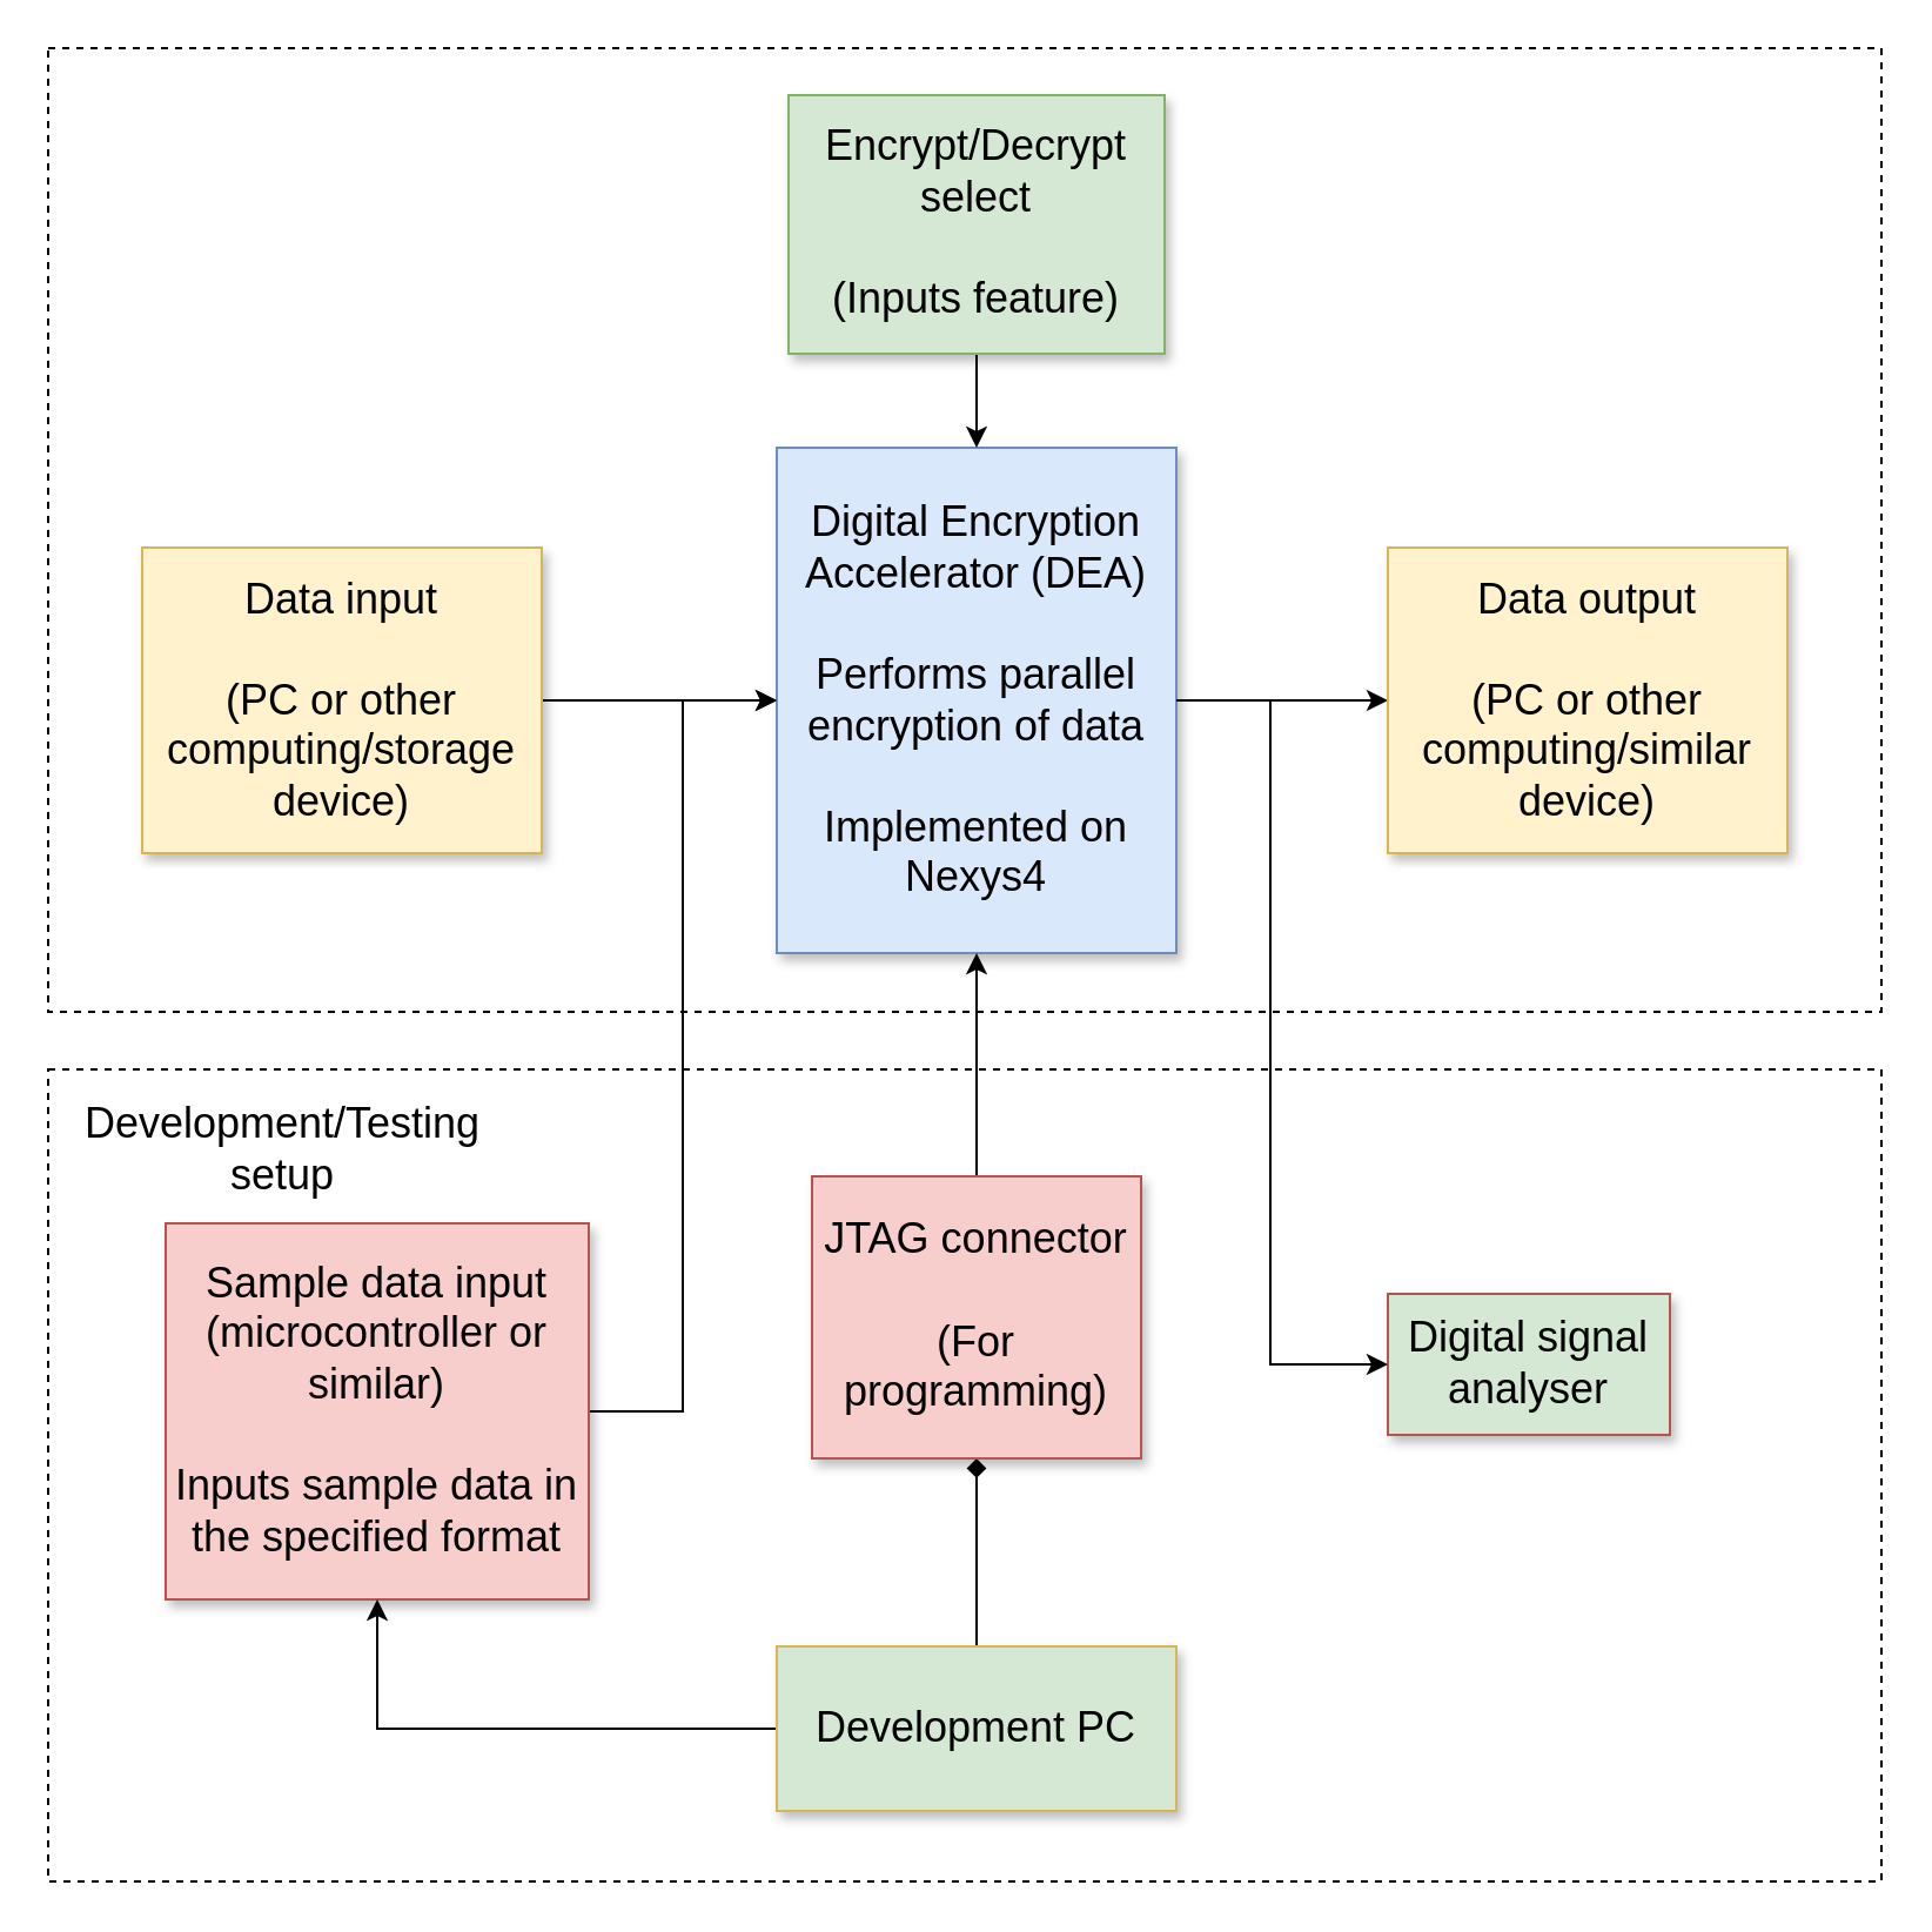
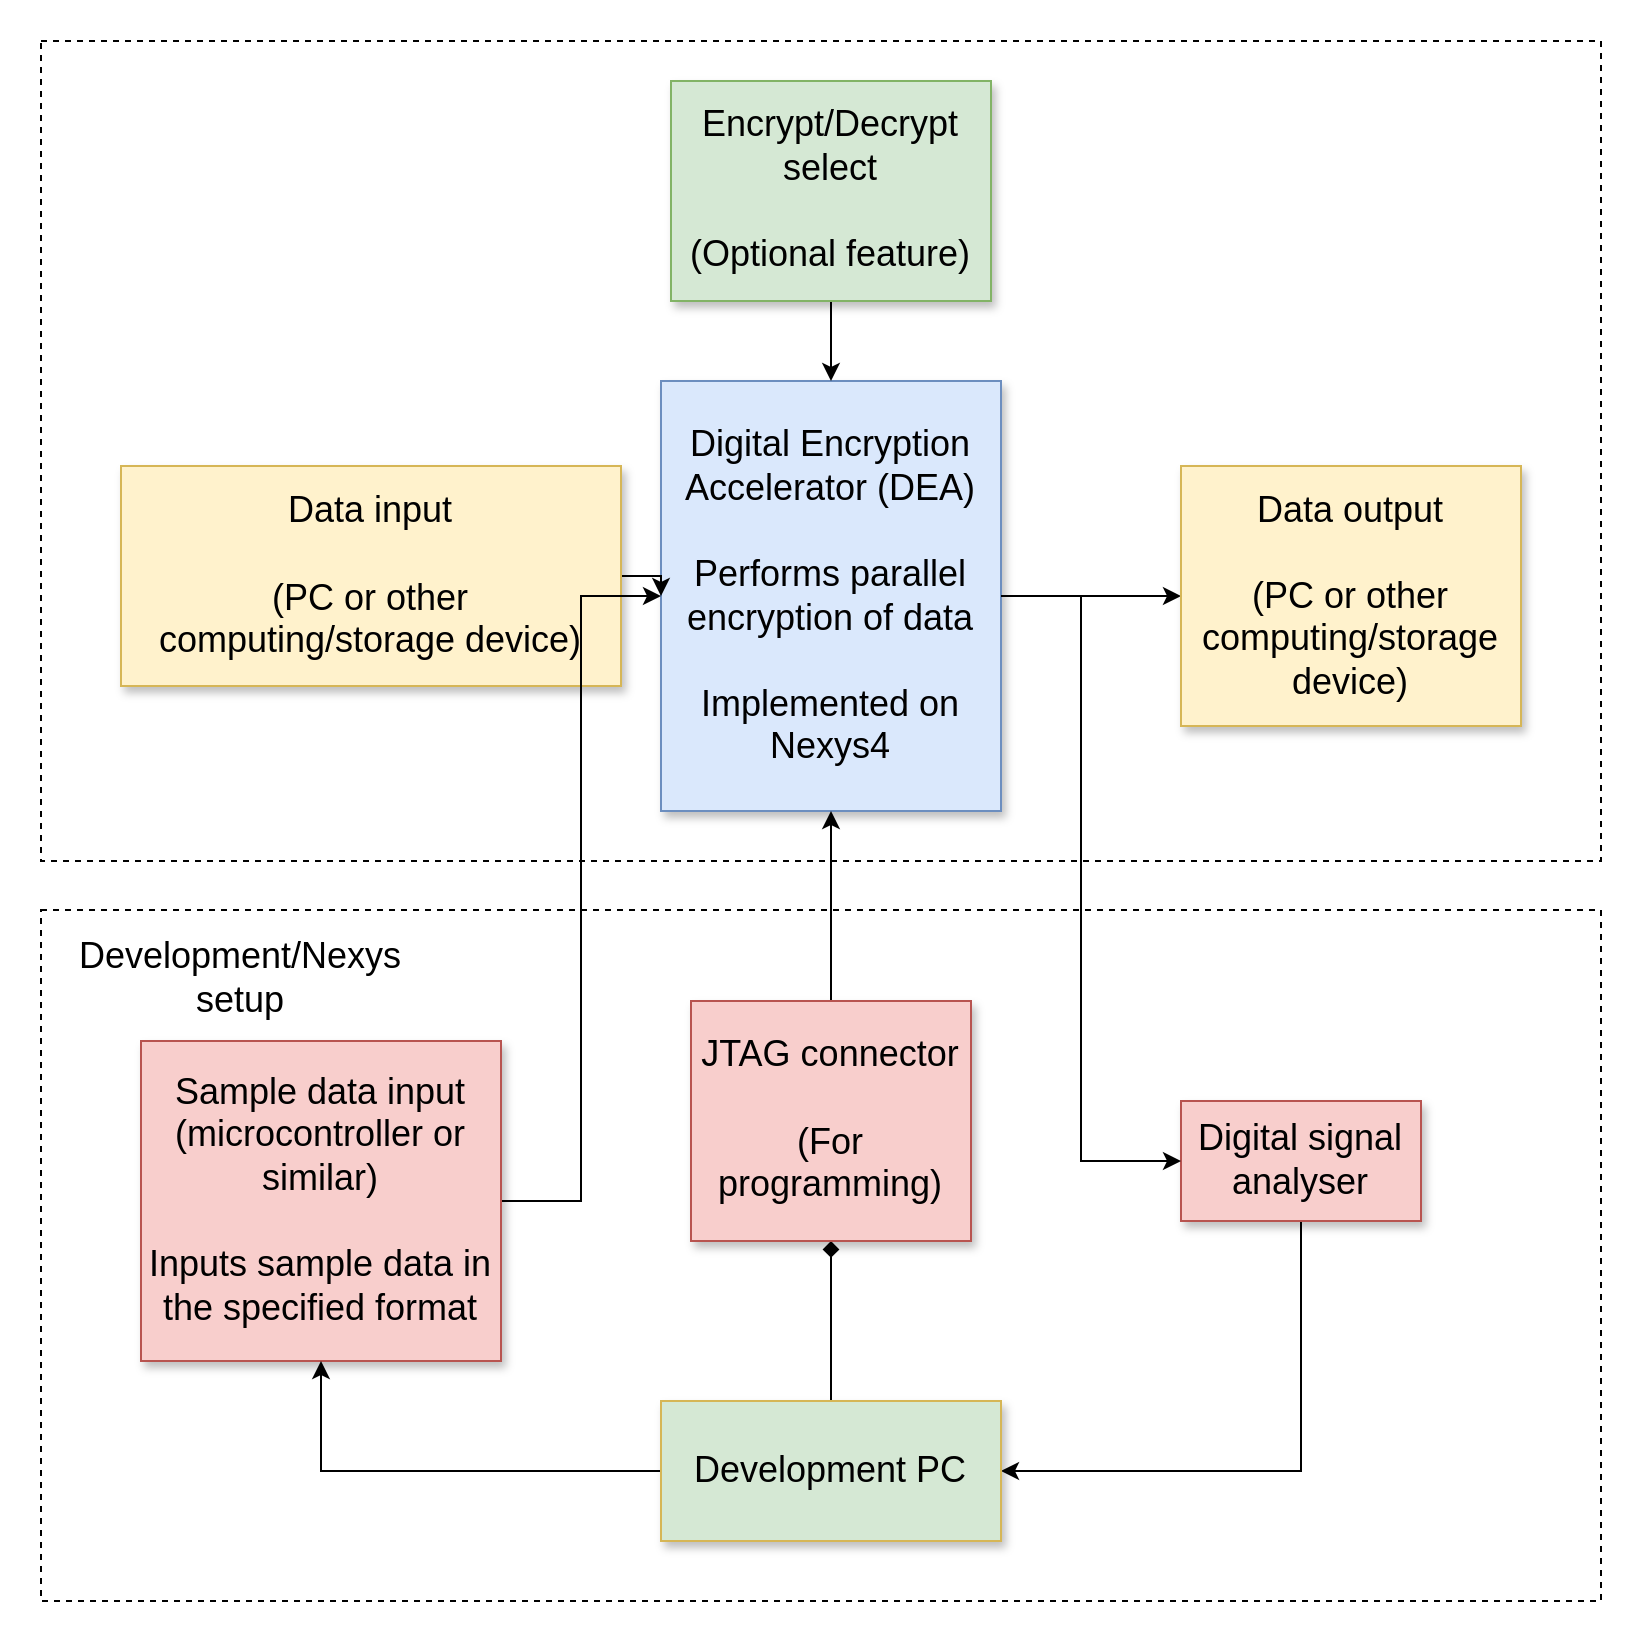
  <mxCell id="0" style=";html=1;" />
  <mxCell id="1" style=";html=1;" parent="0" />
  <mxCell id="2" value="" style="rounded=0;whiteSpace=wrap;html=1;dashed=1;" vertex="1" parent="1"><mxGeometry x="20" y="20" width="780" height="410" as="geometry" /></mxCell>
  <mxCell id="3" style="edgeStyle=orthogonalEdgeStyle;rounded=0;orthogonalLoop=1;jettySize=auto;html=1;entryX=0;entryY=0.5;entryDx=0;entryDy=0;" edge="1" parent="1" source="4" target="9"><mxGeometry relative="1" as="geometry" /></mxCell>
  <mxCell id="4" value="Digital Encryption Accelerator (DEA)&lt;br&gt;&lt;br&gt;&lt;div&gt;Performs parallel encryption of data&lt;br&gt;&lt;br&gt;Implemented on Nexys4&lt;/div&gt;" style="whiteSpace=wrap;html=1;shadow=1;fontSize=18;fillColor=#dae8fc;strokeColor=#6c8ebf;" vertex="1" parent="1"><mxGeometry x="330" y="190" width="170" height="215" as="geometry" /></mxCell>
  <mxCell id="5" style="edgeStyle=orthogonalEdgeStyle;rounded=0;orthogonalLoop=1;jettySize=auto;html=1;entryX=0;entryY=0.5;entryDx=0;entryDy=0;" edge="1" parent="1" source="6" target="4"><mxGeometry relative="1" as="geometry" /></mxCell>
- <mxCell id="6" value="&lt;div&gt;Data input&lt;/div&gt;&lt;br&gt;&lt;div&gt;(PC or other computing/storage device)&lt;/div&gt;" style="whiteSpace=wrap;html=1;shadow=1;fontSize=18;fillColor=#fff2cc;strokeColor=#d6b656;" vertex="1" parent="1"><mxGeometry x="60" y="232.5" width="170" height="130" as="geometry" /></mxCell>
+ <mxCell id="6" value="&lt;div&gt;Data input&lt;/div&gt;&lt;br&gt;&lt;div&gt;(PC or other computing/storage device)&lt;/div&gt;" style="whiteSpace=wrap;html=1;shadow=1;fontSize=18;fillColor=#fff2cc;strokeColor=#d6b656;" vertex="1" parent="1"><mxGeometry x="60" y="232.5" width="250" height="110" as="geometry" /></mxCell>
  <mxCell id="7" style="edgeStyle=orthogonalEdgeStyle;rounded=0;orthogonalLoop=1;jettySize=auto;html=1;entryX=0.5;entryY=0;entryDx=0;entryDy=0;" edge="1" parent="1" source="8" target="4"><mxGeometry relative="1" as="geometry" /></mxCell>
- <mxCell id="8" value="&lt;div&gt;Encrypt/Decrypt select&lt;/div&gt;&lt;div&gt;&lt;br&gt;&lt;/div&gt;&lt;div&gt;(Inputs feature)&lt;/div&gt;" style="whiteSpace=wrap;html=1;shadow=1;fontSize=18;fillColor=#d5e8d4;strokeColor=#82b366;" vertex="1" parent="1"><mxGeometry x="335" y="40" width="160" height="110" as="geometry" /></mxCell>
- <mxCell id="9" value="Data output&lt;br&gt;&lt;br&gt;&lt;div&gt;(PC or other&lt;/div&gt;&lt;div&gt;computing/similar device)&lt;/div&gt;" style="whiteSpace=wrap;html=1;shadow=1;fontSize=18;fillColor=#fff2cc;strokeColor=#d6b656;" vertex="1" parent="1"><mxGeometry x="590" y="232.5" width="170" height="130" as="geometry" /></mxCell>
+ <mxCell id="8" value="&lt;div&gt;Encrypt/Decrypt select&lt;/div&gt;&lt;div&gt;&lt;br&gt;&lt;/div&gt;&lt;div&gt;(Optional feature)&lt;/div&gt;" style="whiteSpace=wrap;html=1;shadow=1;fontSize=18;fillColor=#d5e8d4;strokeColor=#82b366;" vertex="1" parent="1"><mxGeometry x="335" y="40" width="160" height="110" as="geometry" /></mxCell>
+ <mxCell id="9" value="Data output&lt;br&gt;&lt;br&gt;&lt;div&gt;(PC or other&lt;/div&gt;&lt;div&gt;computing/storage device)&lt;/div&gt;" style="whiteSpace=wrap;html=1;shadow=1;fontSize=18;fillColor=#fff2cc;strokeColor=#d6b656;" vertex="1" parent="1"><mxGeometry x="590" y="232.5" width="170" height="130" as="geometry" /></mxCell>
  <mxCell id="10" value="" style="rounded=0;whiteSpace=wrap;html=1;dashed=1;" vertex="1" parent="1"><mxGeometry x="20" y="454.5" width="780" height="345.5" as="geometry" /></mxCell>
- <mxCell id="12" value="Digital signal analyser" style="whiteSpace=wrap;html=1;shadow=1;fontSize=18;fillColor=#d5e8d4;strokeColor=#b85450;" vertex="1" parent="1"><mxGeometry x="590" y="550" width="120" height="60" as="geometry" /></mxCell>
+ <mxCell id="11" style="edgeStyle=orthogonalEdgeStyle;rounded=0;orthogonalLoop=1;jettySize=auto;html=1;entryX=1;entryY=0.5;entryDx=0;entryDy=0;" edge="1" parent="1" source="12" target="19"><mxGeometry relative="1" as="geometry"><Array as="points"><mxPoint x="650" y="735" /></Array></mxGeometry></mxCell>
+ <mxCell id="12" value="Digital signal analyser" style="whiteSpace=wrap;html=1;shadow=1;fontSize=18;fillColor=#f8cecc;strokeColor=#b85450;" vertex="1" parent="1"><mxGeometry x="590" y="550" width="120" height="60" as="geometry" /></mxCell>
  <mxCell id="13" style="edgeStyle=orthogonalEdgeStyle;rounded=0;orthogonalLoop=1;jettySize=auto;html=1;exitX=1;exitY=0.5;exitDx=0;exitDy=0;entryX=0;entryY=0.5;entryDx=0;entryDy=0;" edge="1" parent="1" source="4" target="12"><mxGeometry relative="1" as="geometry"><mxPoint x="550" y="300" as="sourcePoint" /><mxPoint x="610" y="330" as="targetPoint" /><Array as="points"><mxPoint x="540" y="298" /><mxPoint x="540" y="580" /></Array></mxGeometry></mxCell>
- <mxCell id="14" value="&lt;div style=&quot;font-size: 18px;&quot;&gt;Development/Testing setup&lt;/div&gt;&lt;div style=&quot;font-size: 18px;&quot;&gt;&lt;br style=&quot;font-size: 18px;&quot;&gt;&lt;/div&gt;" style="text;html=1;align=center;verticalAlign=middle;whiteSpace=wrap;rounded=0;fontSize=18;" vertex="1" parent="1"><mxGeometry x="40" y="480" width="160" height="40" as="geometry" /></mxCell>
+ <mxCell id="14" value="&lt;div style=&quot;font-size: 18px;&quot;&gt;Development/Nexys setup&lt;/div&gt;&lt;div style=&quot;font-size: 18px;&quot;&gt;&lt;br style=&quot;font-size: 18px;&quot;&gt;&lt;/div&gt;" style="text;html=1;align=center;verticalAlign=middle;whiteSpace=wrap;rounded=0;fontSize=18;" vertex="1" parent="1"><mxGeometry x="40" y="480" width="160" height="40" as="geometry" /></mxCell>
  <mxCell id="15" style="edgeStyle=orthogonalEdgeStyle;rounded=0;orthogonalLoop=1;jettySize=auto;html=1;entryX=0;entryY=0.5;entryDx=0;entryDy=0;" edge="1" parent="1" source="16" target="4"><mxGeometry relative="1" as="geometry" /></mxCell>
  <mxCell id="16" value="&lt;div&gt;Sample data input (microcontroller or similar)&lt;br&gt;&lt;/div&gt;&lt;div&gt;&lt;br&gt;&lt;/div&gt;&lt;div&gt;Inputs sample data in the specified format &lt;br&gt;&lt;/div&gt;" style="whiteSpace=wrap;html=1;shadow=1;fontSize=18;fillColor=#f8cecc;strokeColor=#b85450;" vertex="1" parent="1"><mxGeometry x="70" y="520" width="180" height="160" as="geometry" /></mxCell>
  <mxCell id="17" style="edgeStyle=orthogonalEdgeStyle;rounded=0;orthogonalLoop=1;jettySize=auto;html=1;entryX=0.5;entryY=1;entryDx=0;entryDy=0;endArrow=diamond;" edge="1" parent="1" source="19" target="21"><mxGeometry relative="1" as="geometry" /></mxCell>
  <mxCell id="18" style="edgeStyle=orthogonalEdgeStyle;rounded=0;orthogonalLoop=1;jettySize=auto;html=1;entryX=0.5;entryY=1;entryDx=0;entryDy=0;" edge="1" parent="1" source="19" target="16"><mxGeometry relative="1" as="geometry" /></mxCell>
  <mxCell id="19" value="Development PC" style="whiteSpace=wrap;html=1;shadow=1;fontSize=18;fillColor=#d5e8d4;strokeColor=#d6b656;" vertex="1" parent="1"><mxGeometry x="330" y="700" width="170" height="70" as="geometry" /></mxCell>
  <mxCell id="20" style="edgeStyle=orthogonalEdgeStyle;rounded=0;orthogonalLoop=1;jettySize=auto;html=1;exitX=0.5;exitY=0;exitDx=0;exitDy=0;entryX=0.5;entryY=1;entryDx=0;entryDy=0;" edge="1" parent="1" source="21" target="4"><mxGeometry relative="1" as="geometry" /></mxCell>
  <mxCell id="21" value="&lt;div&gt;JTAG connector&lt;/div&gt;&lt;div&gt;&lt;br&gt;&lt;/div&gt;&lt;div&gt;(For programming)&lt;/div&gt;" style="whiteSpace=wrap;html=1;shadow=1;fontSize=18;fillColor=#f8cecc;strokeColor=#b85450;" vertex="1" parent="1"><mxGeometry x="345" y="500" width="140" height="120" as="geometry" /></mxCell>
